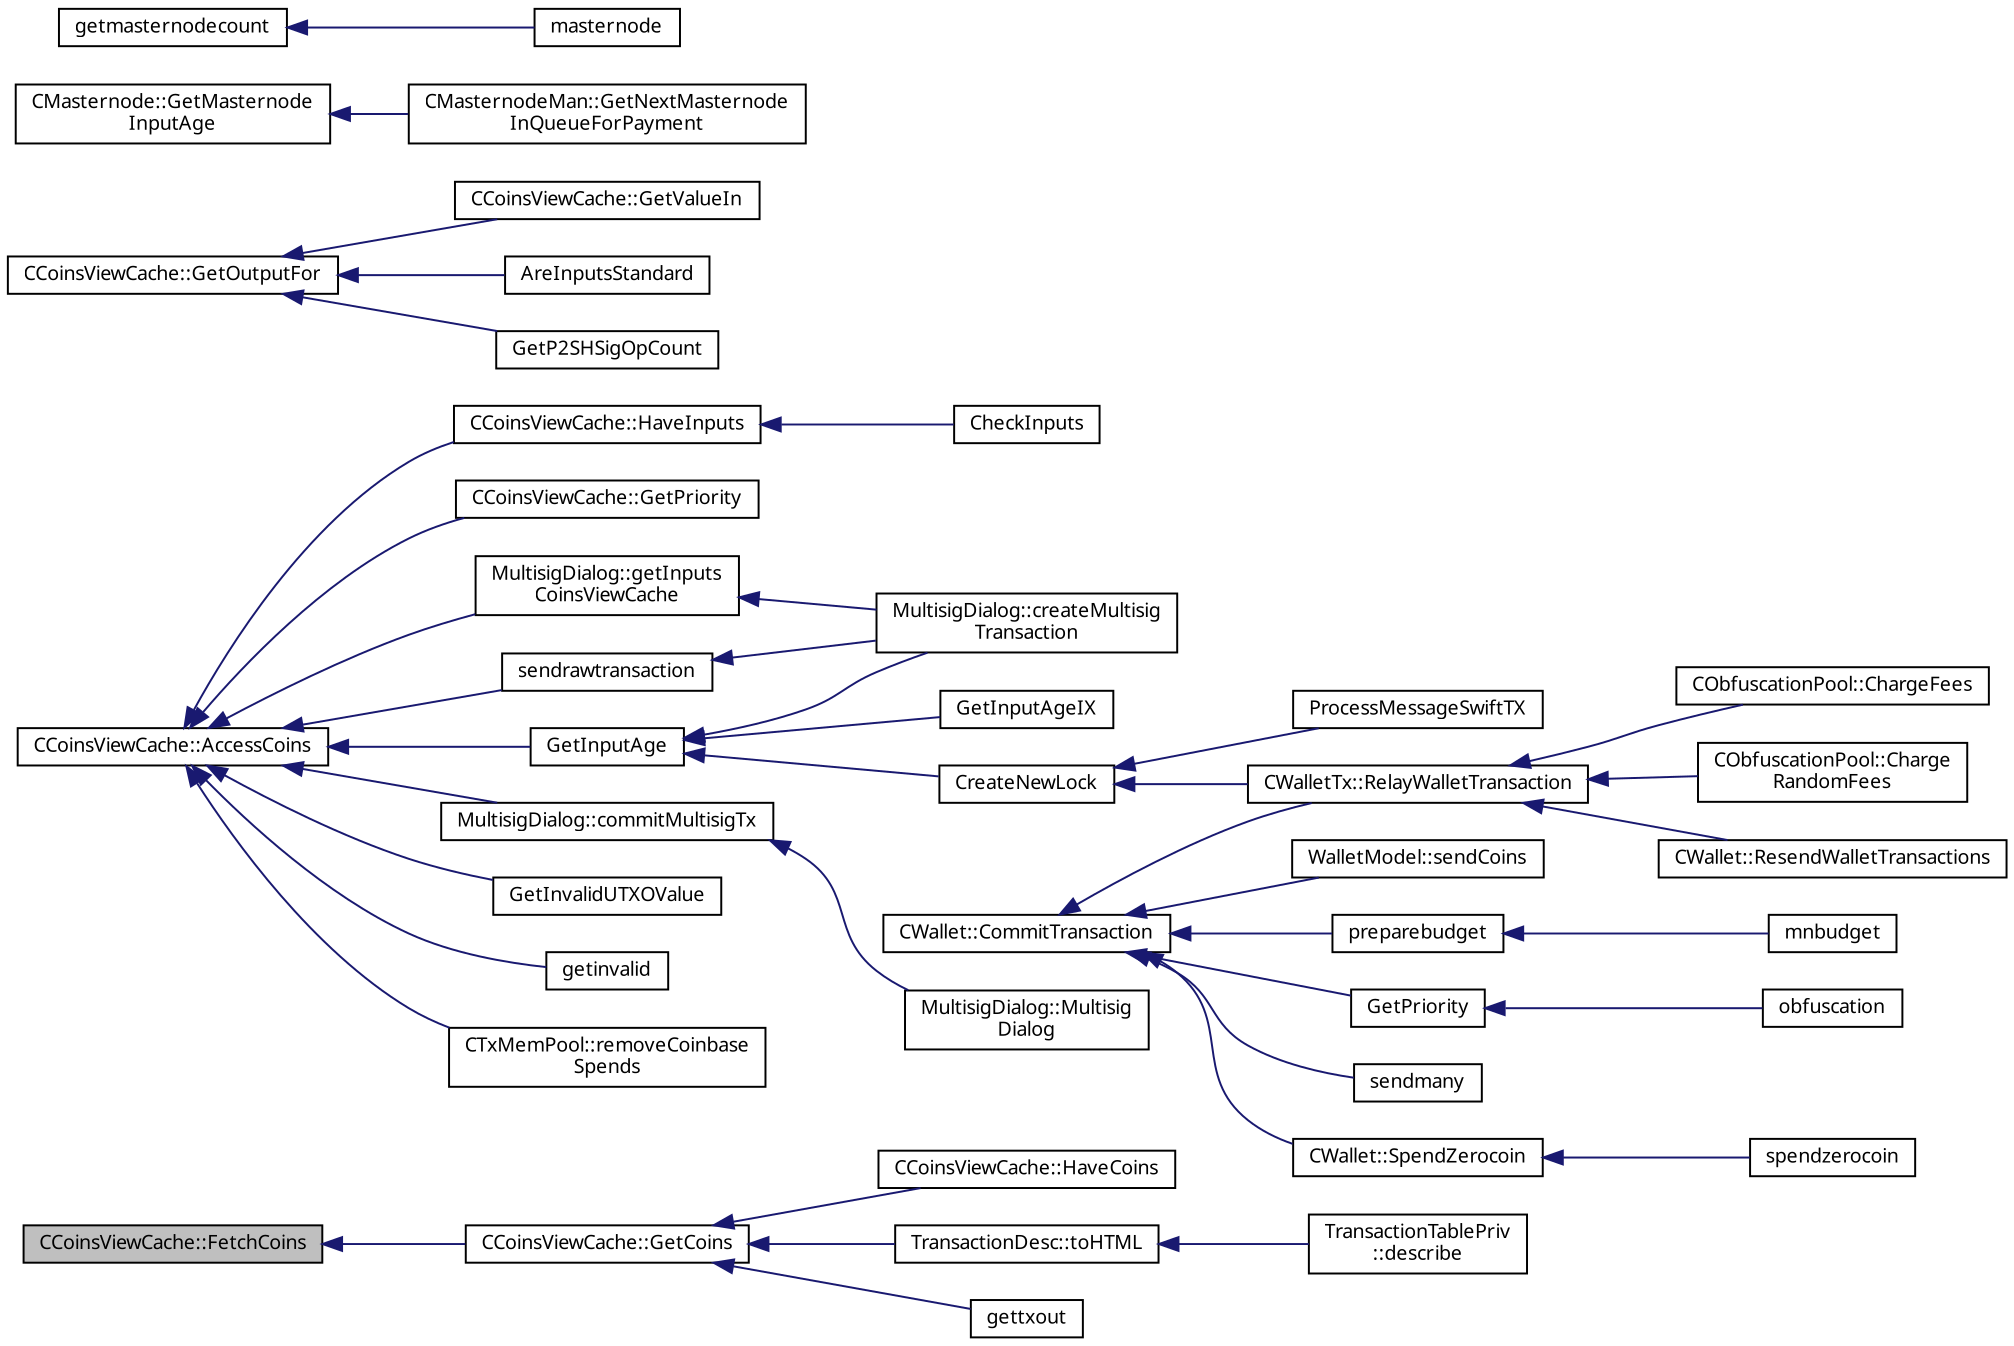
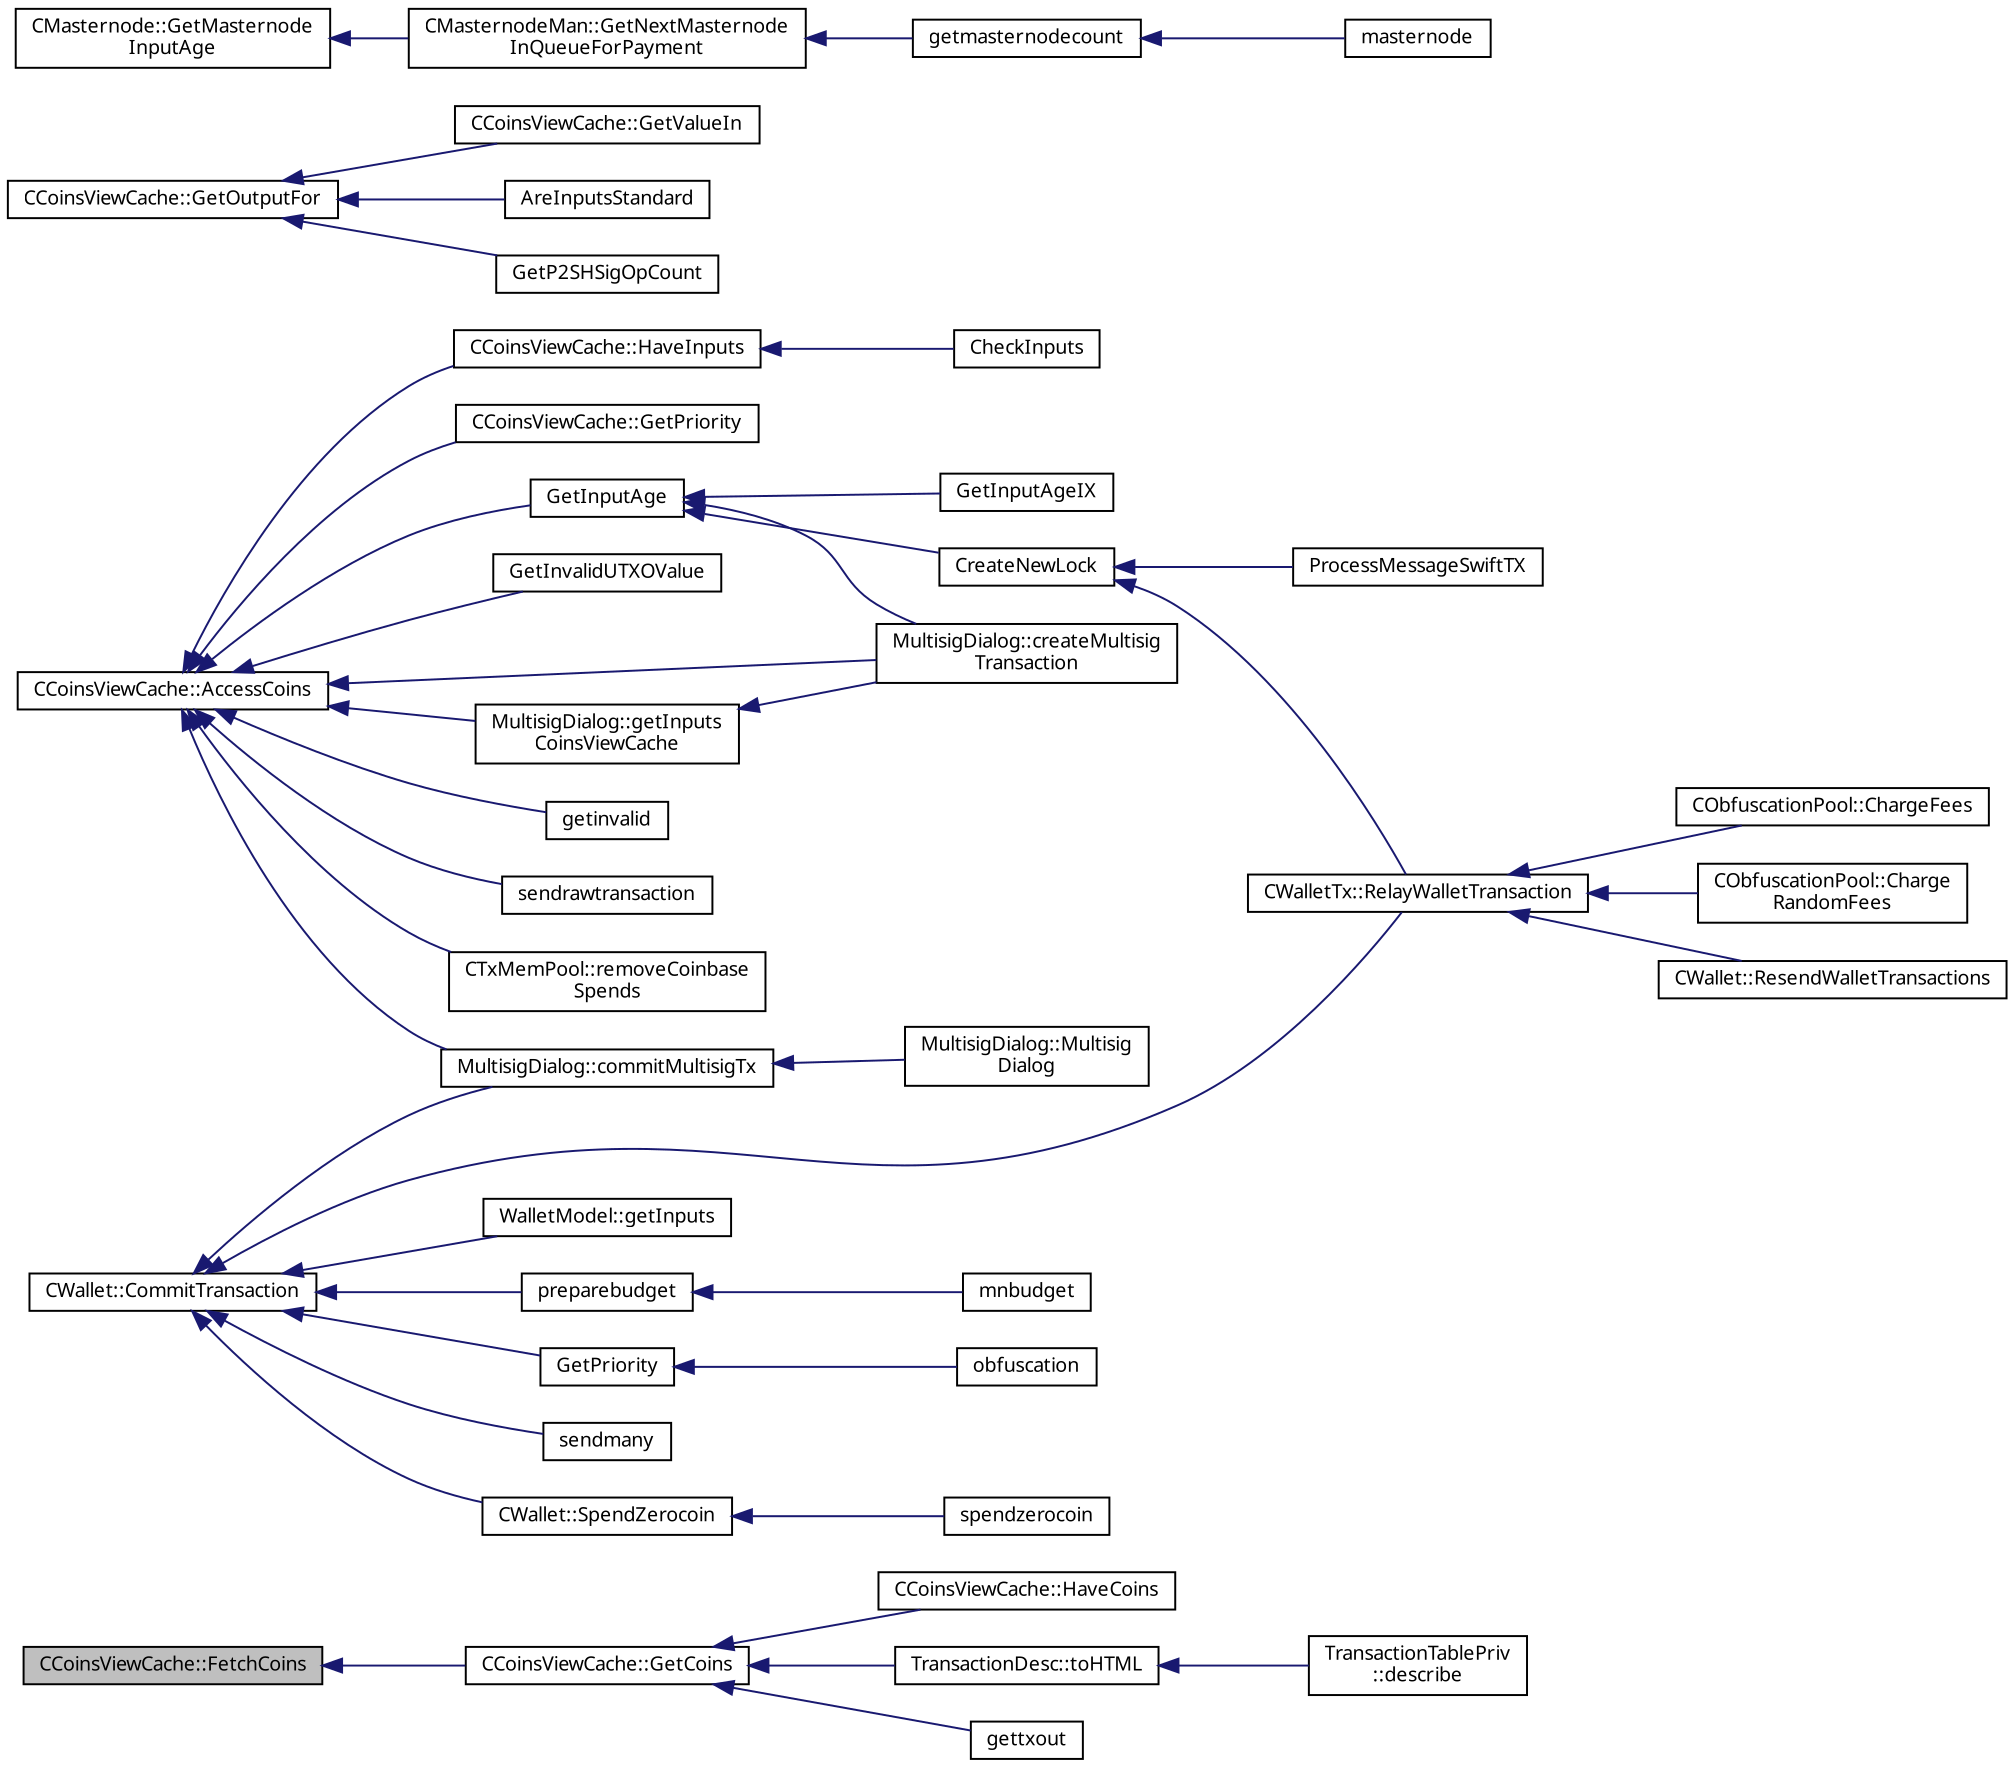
  digraph {
    fontname="Noto Sans"
    rankdir=LR
    node [color=black fillcolor=white fontname="Noto Sans" fontsize=10 shape=record style=filled]
    edge [color=midnightblue dir=back fontname="Noto Sans" fontsize=10 labelfontname=Helvetica labelfontsize=10 style=solid]
    n1 [fillcolor=grey75 fontcolor=black height=0.2 label="CCoinsViewCache::FetchCoins" width=0.4]
    n2 [height=0.2 label="CCoinsViewCache::GetCoins" width=0.4]
    n3 [height=0.2 label="CCoinsViewCache::HaveCoins" width=0.4]
    n4 [height=0.2 label="TransactionDesc::toHTML" width=0.4]
    n5 [height=0.2 label=gettxout width=0.4]
    n6 [height=0.2 label="CCoinsViewCache::AccessCoins" width=0.4]
    n7 [height=0.2 label="CCoinsViewCache::HaveInputs" width=0.4]
    n8 [height=0.2 label="CCoinsViewCache::GetPriority" width=0.4]
    n9 [height=0.2 label=GetInputAge width=0.4]
    n10 [height=0.2 label="MultisigDialog::commitMultisigTx" width=0.4]
    n11 [height=0.2 label=GetInvalidUTXOValue width=0.4]
    n12 [height=0.2 label="MultisigDialog::createMultisig\lTransaction" width=0.4]
    n13 [height=0.2 label="MultisigDialog::getInputs\lCoinsViewCache" width=0.4]
    n14 [height=0.2 label=getinvalid width=0.4]
    n15 [height=0.2 label=sendrawtransaction width=0.4]
    n16 [height=0.2 label="CTxMemPool::removeCoinbase\lSpends" width=0.4]
    n17 [height=0.2 label="TransactionTablePriv\l::describe" width=0.4]
    n18 [height=0.2 label="CCoinsViewCache::GetOutputFor" width=0.4]
    n19 [height=0.2 label="CCoinsViewCache::GetValueIn" width=0.4]
    n20 [height=0.2 label=AreInputsStandard width=0.4]
    n21 [height=0.2 label=GetP2SHSigOpCount width=0.4]
    n22 [height=0.2 label=CheckInputs width=0.4]
    n23 [height=0.2 label=GetInputAgeIX width=0.4]
    n24 [height=0.2 label=CreateNewLock width=0.4]
    n25 [height=0.2 label="MultisigDialog::Multisig\lDialog" width=0.4]
    n26 [height=0.2 label="CMasternode::GetMasternode\lInputAge" width=0.4]
    n27 [height=0.2 label="CMasternodeMan::GetNextMasternode\lInQueueForPayment" width=0.4]
    n28 [height=0.2 label=ProcessMessageSwiftTX width=0.4]
    n29 [height=0.2 label="CWalletTx::RelayWalletTransaction" width=0.4]
    n30 [height=0.2 label=getmasternodecount width=0.4]
    n31 [height=0.2 label=masternode width=0.4]
    n32 [height=0.2 label="CObfuscationPool::ChargeFees" width=0.4]
    n33 [height=0.2 label="CObfuscationPool::Charge\lRandomFees" width=0.4]
    n34 [height=0.2 label="CWallet::ResendWalletTransactions" width=0.4]
    n35 [height=0.2 label="CWallet::CommitTransaction" width=0.4]
-   n36 [height=0.2 label="WalletModel::sendCoins" width=0.4]
+   n36 [height=0.2 label="WalletModel::getInputs" width=0.4]
    n37 [height=0.2 label=preparebudget width=0.4]
    n38 [height=0.2 label=GetPriority width=0.4]
    n39 [height=0.2 label=sendmany width=0.4]
    n40 [height=0.2 label="CWallet::SpendZerocoin" width=0.4]
    n41 [height=0.2 label=mnbudget width=0.4]
    n42 [height=0.2 label=obfuscation width=0.4]
    n43 [height=0.2 label=spendzerocoin width=0.4]
    n1 -> n2
    n2 -> n3
    n2 -> n4
    n2 -> n5
    n4 -> n17
    n6 -> n7
    n6 -> n8
    n6 -> n9
    n6 -> n10
    n6 -> n11
-   n15 -> n12
+   n6 -> n12
    n6 -> n13
    n6 -> n14
    n6 -> n15
    n6 -> n16
    n7 -> n22
    n9 -> n12
    n9 -> n23
    n9 -> n24
    n10 -> n25
    n13 -> n12
    n18 -> n19
    n18 -> n20
    n18 -> n21
    n24 -> n28
    n24 -> n29
    n26 -> n27
+   n27 -> n30
    n29 -> n32
    n29 -> n33
    n29 -> n34
    n30 -> n31
+   n35 -> n10
    n35 -> n29
    n35 -> n36
    n35 -> n37
    n35 -> n38
    n35 -> n39
    n35 -> n40
    n37 -> n41
    n38 -> n42
    n40 -> n43
  }
